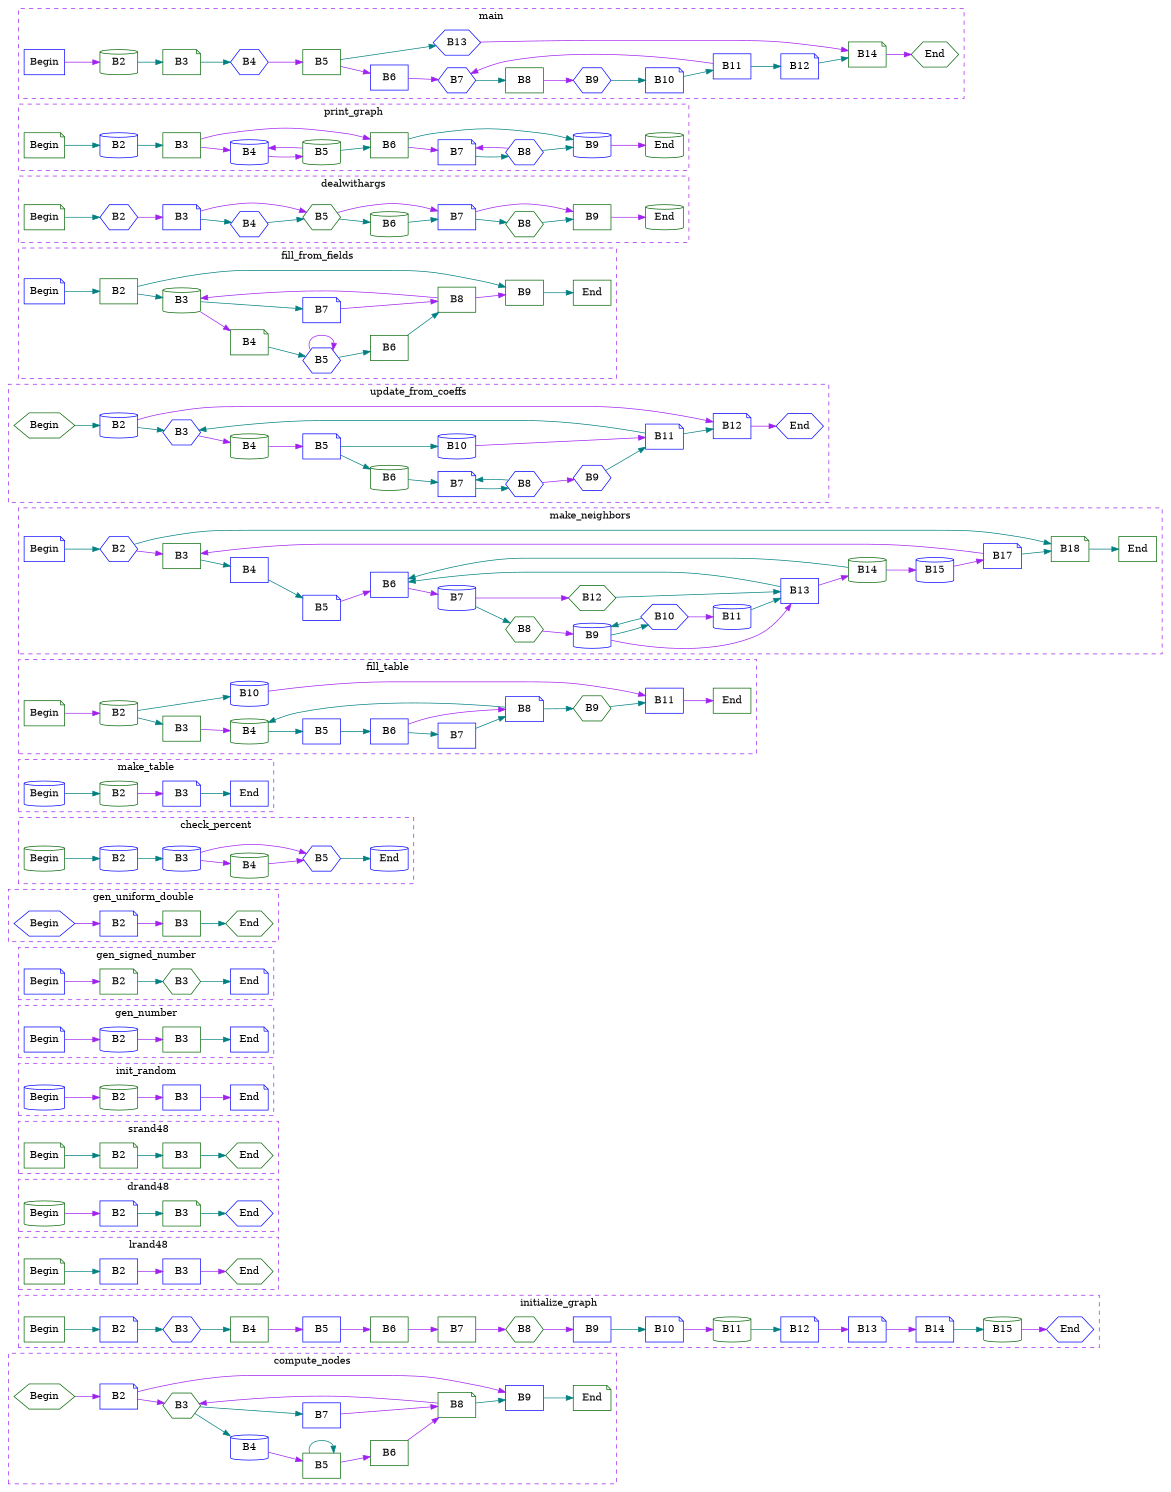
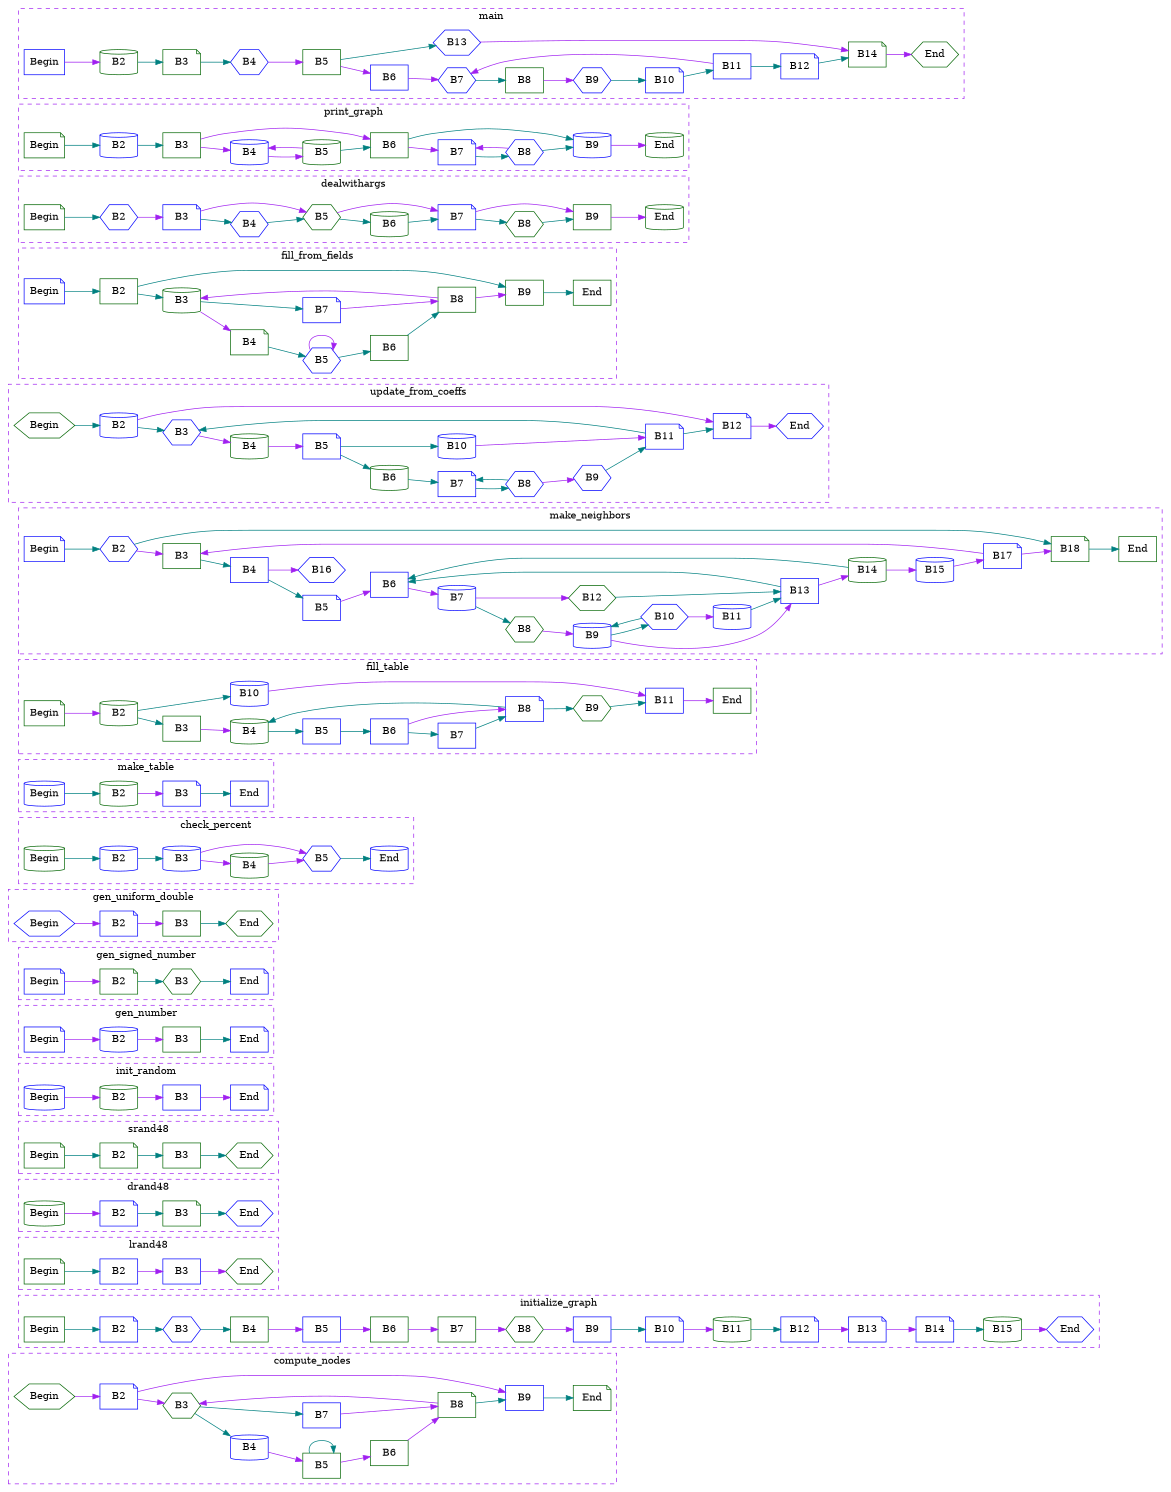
  digraph {
    rankdir=LR
    node [color=blue shape=note]
    edge [color=teal]
    n1 [color=darkgreen label=Begin shape=hexagon]
    n2 [label=B2]
    n3 [color=darkgreen label=B3 shape=hexagon]
    n4 [label=B9 shape=box]
    n5 [color=darkgreen label=End]
    n6 [label=B4 shape=cylinder]
    n7 [label=B7 shape=box]
    n8 [color=darkgreen label=B5 shape=box]
    n9 [color=darkgreen label=B8]
    n10 [color=darkgreen label=B6 shape=box]
    n11 [color=darkgreen label=Begin shape=box]
    n12 [label=B2]
    n13 [label=B3 shape=hexagon]
    n14 [label=End shape=hexagon]
    n15 [color=darkgreen label=B4 shape=box]
    n16 [label=B5 shape=box]
    n17 [color=darkgreen label=B6 shape=box]
    n18 [color=darkgreen label=B7 shape=box]
    n19 [color=darkgreen label=B8 shape=hexagon]
    n20 [label=B9 shape=box]
    n21 [label=B10]
    n22 [color=darkgreen label=B11 shape=cylinder]
    n23 [label=B12]
    n24 [label=B13]
    n25 [label=B14]
    n26 [color=darkgreen label=B15 shape=cylinder]
    n27 [color=darkgreen label=Begin]
    n28 [label=B2 shape=box]
    n29 [label=B3 shape=box]
    n30 [color=darkgreen label=End shape=hexagon]
    n31 [color=darkgreen label=Begin shape=cylinder]
    n32 [label=B2]
    n33 [color=darkgreen label=B3]
    n34 [label=End shape=hexagon]
    n35 [color=darkgreen label=Begin]
    n36 [color=darkgreen label=B2]
    n37 [color=darkgreen label=B3 shape=box]
    n38 [color=darkgreen label=End shape=hexagon]
    n39 [label=Begin shape=cylinder]
    n40 [color=darkgreen label=B2 shape=cylinder]
    n41 [label=B3 shape=box]
    n42 [label=End]
    n43 [label=Begin]
    n44 [label=B2 shape=cylinder]
    n45 [color=darkgreen label=B3 shape=box]
    n46 [label=End]
    n47 [label=Begin]
    n48 [color=darkgreen label=B2]
    n49 [color=darkgreen label=B3 shape=hexagon]
    n50 [label=End]
    n51 [label=Begin shape=hexagon]
    n52 [label=B2]
    n53 [color=darkgreen label=B3 shape=box]
    n54 [color=darkgreen label=End shape=hexagon]
    n55 [color=darkgreen label=Begin shape=cylinder]
    n56 [label=B2 shape=cylinder]
    n57 [label=B3 shape=cylinder]
    n58 [label=End shape=cylinder]
    n59 [color=darkgreen label=B4 shape=cylinder]
    n60 [label=B5 shape=hexagon]
    n61 [label=Begin shape=cylinder]
    n62 [color=darkgreen label=B2 shape=cylinder]
    n63 [label=B3]
    n64 [label=End shape=box]
    n65 [color=darkgreen label=Begin]
    n66 [color=darkgreen label=B2 shape=cylinder]
    n67 [color=darkgreen label=B3 shape=box]
    n68 [label=B10 shape=cylinder]
    n69 [color=darkgreen label=End shape=box]
    n70 [color=darkgreen label=B4 shape=cylinder]
    n71 [label=B11 shape=box]
    n72 [label=B5 shape=box]
    n73 [label=B6 shape=box]
    n74 [label=B7 shape=box]
    n75 [label=B8]
    n76 [color=darkgreen label=B9 shape=hexagon]
    n77 [label=Begin]
    n78 [label=B2 shape=hexagon]
    n79 [color=darkgreen label=B3 shape=box]
    n80 [color=darkgreen label=B18]
    n81 [color=darkgreen label=End shape=box]
    n82 [label=B4 shape=box]
    n83 [label=B5]
+   n84 [label=B16 shape=hexagon]
    n85 [label=B6 shape=box]
    n86 [label=B17]
    n87 [label=B7 shape=cylinder]
    n88 [color=darkgreen label=B8 shape=hexagon]
    n89 [color=darkgreen label=B12 shape=hexagon]
    n90 [label=B9 shape=cylinder]
    n91 [label=B13 shape=box]
    n92 [label=B10 shape=hexagon]
    n93 [label=B11 shape=cylinder]
    n94 [color=darkgreen label=B14 shape=cylinder]
    n95 [label=B15 shape=cylinder]
    n96 [color=darkgreen label=Begin shape=hexagon]
    n97 [label=B2 shape=cylinder]
    n98 [label=B3 shape=hexagon]
    n99 [label=B12]
    n100 [label=End shape=hexagon]
    n101 [color=darkgreen label=B4 shape=cylinder]
    n102 [label=B5]
    n103 [color=darkgreen label=B6 shape=cylinder]
    n104 [label=B10 shape=cylinder]
    n105 [label=B7]
    n106 [label=B11]
    n107 [label=B8 shape=hexagon]
    n108 [label=B9 shape=hexagon]
    n109 [label=Begin]
    n110 [color=darkgreen label=B2 shape=box]
    n111 [color=darkgreen label=B3 shape=cylinder]
    n112 [color=darkgreen label=B9 shape=box]
    n113 [color=darkgreen label=End shape=box]
    n114 [color=darkgreen label=B4]
    n115 [label=B7]
    n116 [label=B5 shape=hexagon]
    n117 [color=darkgreen label=B8 shape=box]
    n118 [color=darkgreen label=B6 shape=box]
    n119 [color=darkgreen label=Begin]
    n120 [label=B2 shape=hexagon]
    n121 [label=B3]
    n122 [color=darkgreen label=End shape=cylinder]
    n123 [label=B4 shape=hexagon]
    n124 [color=darkgreen label=B5 shape=hexagon]
    n125 [color=darkgreen label=B6 shape=cylinder]
    n126 [label=B7]
    n127 [color=darkgreen label=B8 shape=hexagon]
    n128 [color=darkgreen label=B9 shape=box]
    n129 [color=darkgreen label=Begin]
    n130 [label=B2 shape=cylinder]
    n131 [color=darkgreen label=B3 shape=box]
    n132 [color=darkgreen label=End shape=cylinder]
    n133 [label=B4 shape=cylinder]
    n134 [color=darkgreen label=B6 shape=box]
    n135 [color=darkgreen label=B5 shape=cylinder]
    n136 [label=B7]
    n137 [label=B9 shape=cylinder]
    n138 [label=B8 shape=hexagon]
    n139 [label=Begin shape=box]
    n140 [color=darkgreen label=B2 shape=cylinder]
    n141 [color=darkgreen label=B3]
    n142 [color=darkgreen label=End shape=hexagon]
    n143 [label=B4 shape=hexagon]
    n144 [color=darkgreen label=B5 shape=box]
    n145 [label=B6 shape=box]
    n146 [label=B13 shape=hexagon]
    n147 [label=B7 shape=hexagon]
    n148 [color=darkgreen label=B14]
    n149 [color=darkgreen label=B8 shape=box]
    n150 [label=B9 shape=hexagon]
    n151 [label=B10]
    n152 [label=B11 shape=box]
    n153 [label=B12]
    subgraph cluster_1 {
      color=purple
      label=compute_nodes
      style=dashed
      n1
      n2
      n3
      n4
      n5
      n6
      n7
      n8
      n9
      n10
    }
    subgraph cluster_2 {
      color=purple
      label=initialize_graph
      style=dashed
      n11
      n12
      n13
      n14
      n15
      n16
      n17
      n18
      n19
      n20
      n21
      n22
      n23
      n24
      n25
      n26
    }
    subgraph cluster_3 {
      color=purple
      label=lrand48
      style=dashed
      n27
      n28
      n29
      n30
    }
    subgraph cluster_4 {
      color=purple
      label=drand48
      style=dashed
      n31
      n32
      n33
      n34
    }
    subgraph cluster_5 {
      color=purple
      label=srand48
      style=dashed
      n35
      n36
      n37
      n38
    }
    subgraph cluster_6 {
      color=purple
      label=init_random
      style=dashed
      n39
      n40
      n41
      n42
    }
    subgraph cluster_7 {
      color=purple
      label=gen_number
      style=dashed
      n43
      n44
      n45
      n46
    }
    subgraph cluster_8 {
      color=purple
      label=gen_signed_number
      style=dashed
      n47
      n48
      n49
      n50
    }
    subgraph cluster_9 {
      color=purple
      label=gen_uniform_double
      style=dashed
      n51
      n52
      n53
      n54
    }
    subgraph cluster_10 {
      color=purple
      label=check_percent
      style=dashed
      n55
      n56
      n57
      n58
      n59
      n60
    }
    subgraph cluster_11 {
      color=purple
      label=make_table
      style=dashed
      n61
      n62
      n63
      n64
    }
    subgraph cluster_12 {
      color=purple
      label=fill_table
      style=dashed
      n65
      n66
      n67
      n68
      n69
      n70
      n71
      n72
      n73
      n74
      n75
      n76
    }
    subgraph cluster_13 {
      color=purple
      label=make_neighbors
      style=dashed
      n77
      n78
      n79
      n80
      n81
      n82
      n83
+     n84
      n85
      n86
      n87
      n88
      n89
      n90
      n91
      n92
      n93
      n94
      n95
    }
    subgraph cluster_14 {
      color=purple
      label=update_from_coeffs
      style=dashed
      n96
      n97
      n98
      n99
      n100
      n101
      n102
      n103
      n104
      n105
      n106
      n107
      n108
    }
    subgraph cluster_15 {
      color=purple
      label=fill_from_fields
      style=dashed
      n109
      n110
      n111
      n112
      n113
      n114
      n115
      n116
      n117
      n118
    }
    subgraph cluster_16 {
      color=purple
      label=dealwithargs
      style=dashed
      n119
      n120
      n121
      n122
      n123
      n124
      n125
      n126
      n127
      n128
    }
    subgraph cluster_17 {
      color=purple
      label=print_graph
      style=dashed
      n129
      n130
      n131
      n132
      n133
      n134
      n135
      n136
      n137
      n138
    }
    subgraph cluster_18 {
      color=purple
      label=main
      style=dashed
      n139
      n140
      n141
      n142
      n143
      n144
      n145
      n146
      n147
      n148
      n149
      n150
      n151
      n152
      n153
    }
    n1 -> n2 [color=purple]
    n2 -> n3 [color=purple]
    n2 -> n4 [color=purple]
    n3 -> n6
    n3 -> n7
    n4 -> n5
    n6 -> n8 [color=purple]
    n7 -> n9 [color=purple]
    n8 -> n8
    n8 -> n10 [color=purple]
    n9 -> n3 [color=purple]
    n9 -> n4
    n10 -> n9 [color=purple]
    n11 -> n12
    n12 -> n13
    n13 -> n15
    n15 -> n16 [color=purple]
    n16 -> n17 [color=purple]
    n17 -> n18 [color=purple]
    n18 -> n19 [color=purple]
    n19 -> n20 [color=purple]
    n20 -> n21
    n21 -> n22 [color=purple]
    n22 -> n23
    n23 -> n24 [color=purple]
    n24 -> n25 [color=purple]
    n25 -> n26
    n26 -> n14 [color=purple]
    n27 -> n28
    n28 -> n29 [color=purple]
    n29 -> n30 [color=purple]
    n31 -> n32 [color=purple]
    n32 -> n33
    n33 -> n34
    n35 -> n36
    n36 -> n37
    n37 -> n38
    n39 -> n40 [color=purple]
    n40 -> n41 [color=purple]
    n41 -> n42 [color=purple]
    n43 -> n44 [color=purple]
    n44 -> n45 [color=purple]
    n45 -> n46
    n47 -> n48 [color=purple]
    n48 -> n49
    n49 -> n50
    n51 -> n52 [color=purple]
    n52 -> n53 [color=purple]
    n53 -> n54
    n55 -> n56
    n56 -> n57
    n57 -> n59 [color=purple]
    n57 -> n60 [color=purple]
    n59 -> n60 [color=purple]
    n60 -> n58
    n61 -> n62
    n62 -> n63 [color=purple]
    n63 -> n64
    n65 -> n66 [color=purple]
    n66 -> n67
    n66 -> n68
    n67 -> n70 [color=purple]
    n68 -> n71 [color=purple]
    n70 -> n72
    n71 -> n69 [color=purple]
    n72 -> n73
    n73 -> n74
    n73 -> n75 [color=purple]
    n74 -> n75
    n75 -> n70
    n75 -> n76
    n76 -> n71
    n77 -> n78
    n78 -> n79 [color=purple]
    n78 -> n80
    n79 -> n82
    n80 -> n81
    n82 -> n83
+   n82 -> n84 [color=purple]
    n83 -> n85 [color=purple]
    n85 -> n87 [color=purple]
    n86 -> n79 [color=purple]
-   n86 -> n80
+   n86 -> n80 [color=purple]
    n87 -> n88
    n87 -> n89 [color=purple]
    n88 -> n90 [color=purple]
    n89 -> n91
    n90 -> n91 [color=purple]
    n90 -> n92
    n91 -> n85
    n91 -> n94 [color=purple]
    n92 -> n90
    n92 -> n93 [color=purple]
    n93 -> n91
    n94 -> n85
    n94 -> n95 [color=purple]
    n95 -> n86 [color=purple]
    n96 -> n97
    n97 -> n98
    n97 -> n99 [color=purple]
    n98 -> n101 [color=purple]
    n99 -> n100 [color=purple]
    n101 -> n102 [color=purple]
    n102 -> n103
    n102 -> n104
    n103 -> n105
    n104 -> n106 [color=purple]
    n105 -> n107
    n106 -> n98
    n106 -> n99
    n107 -> n105
    n107 -> n108 [color=purple]
    n108 -> n106
    n109 -> n110
    n110 -> n111
    n110 -> n112
    n111 -> n114 [color=purple]
    n111 -> n115
    n112 -> n113
    n114 -> n116
    n115 -> n117 [color=purple]
    n116 -> n116 [color=purple]
    n116 -> n118
    n117 -> n111 [color=purple]
    n117 -> n112 [color=purple]
    n118 -> n117
    n119 -> n120
    n120 -> n121 [color=purple]
    n121 -> n123
    n121 -> n124 [color=purple]
    n123 -> n124
    n124 -> n125
    n124 -> n126 [color=purple]
    n125 -> n126
    n126 -> n127
    n126 -> n128 [color=purple]
    n127 -> n128
    n128 -> n122 [color=purple]
    n129 -> n130
    n130 -> n131
    n131 -> n133 [color=purple]
    n131 -> n134 [color=purple]
    n133 -> n135 [color=purple]
    n134 -> n136 [color=purple]
    n134 -> n137
    n135 -> n133 [color=purple]
    n135 -> n134
    n136 -> n138
    n137 -> n132 [color=purple]
    n138 -> n136 [color=purple]
    n138 -> n137
    n139 -> n140 [color=purple]
    n140 -> n141
    n141 -> n143
    n143 -> n144 [color=purple]
    n144 -> n145 [color=purple]
    n144 -> n146
    n145 -> n147 [color=purple]
    n146 -> n148 [color=purple]
    n147 -> n149
    n148 -> n142 [color=purple]
    n149 -> n150 [color=purple]
    n150 -> n151
    n151 -> n152
    n152 -> n147 [color=purple]
    n152 -> n153
    n153 -> n148
  }
